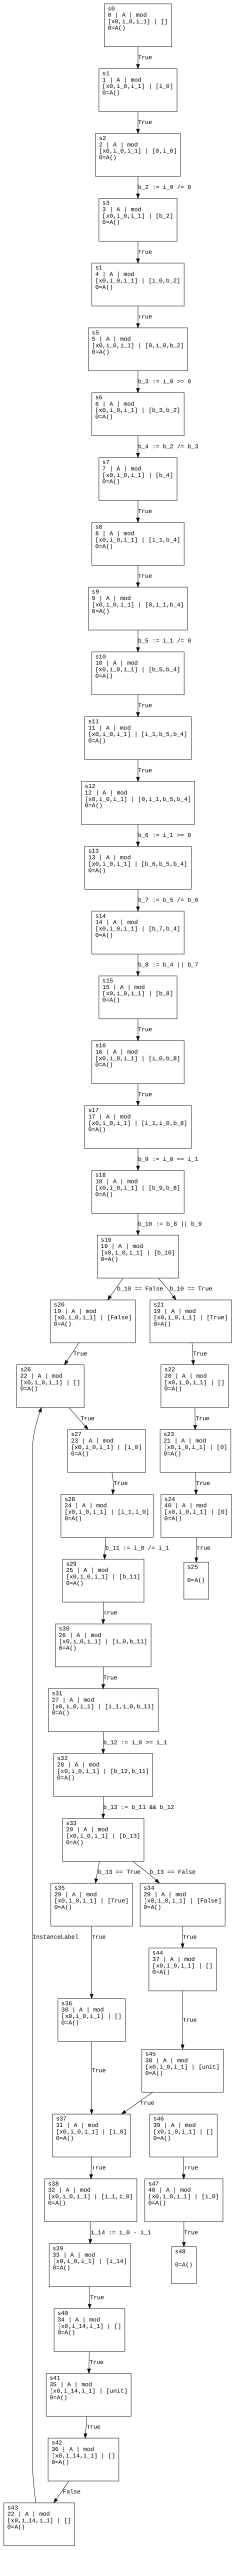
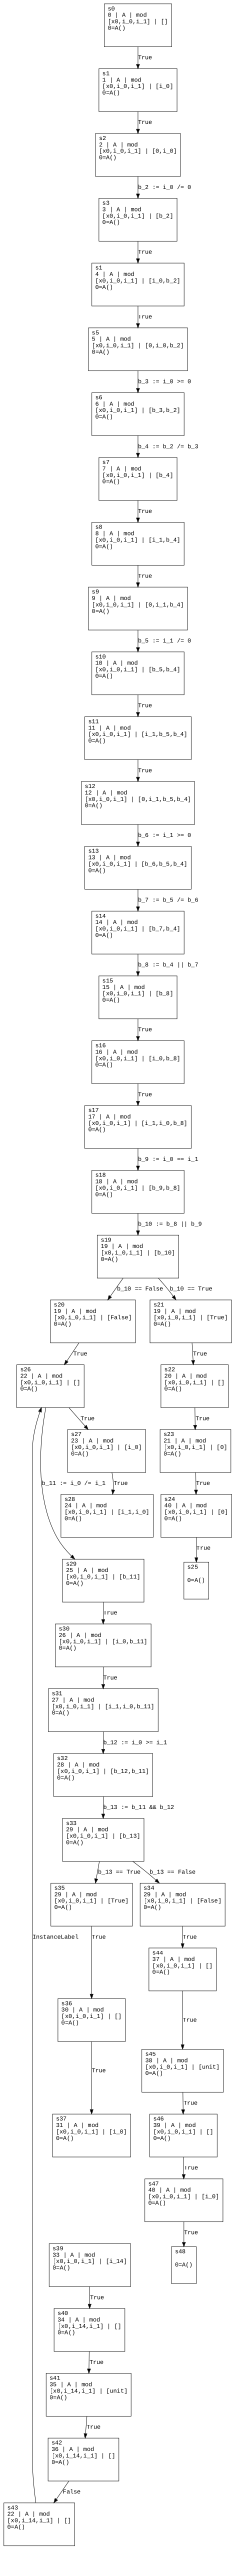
  strict digraph {
    fontname="Liberation Mono"
    node [fontname="Liberation Mono" shape=box]
    edge [fontname="Liberation Mono"]
    n1 [label="s0\l0 | A | mod\l[x0,i_0,i_1] | []\l0=A()\l\l\l"]
    n2 [label="s1\l1 | A | mod\l[x0,i_0,i_1] | [i_0]\l0=A()\l\l\l"]
    n3 [label="s2\l2 | A | mod\l[x0,i_0,i_1] | [0,i_0]\l0=A()\l\l\l"]
    n4 [label="s3\l3 | A | mod\l[x0,i_0,i_1] | [b_2]\l0=A()\l\l\l"]
    n5 [label="s1\l4 | A | mod\l[x0,i_0,i_1] | [i_0,b_2]\l0=A()\l\l\l"]
    n6 [label="s5\l5 | A | mod\l[x0,i_0,i_1] | [0,i_0,b_2]\l0=A()\l\l\l"]
    n7 [label="s6\l6 | A | mod\l[x0,i_0,i_1] | [b_3,b_2]\l0=A()\l\l\l"]
    n8 [label="s7\l7 | A | mod\l[x0,i_0,i_1] | [b_4]\l0=A()\l\l\l"]
    n9 [label="s8\l8 | A | mod\l[x0,i_0,i_1] | [i_1,b_4]\l0=A()\l\l\l"]
    n10 [label="s9\l9 | A | mod\l[x0,i_0,i_1] | [0,i_1,b_4]\l0=A()\l\l\l"]
    n11 [label="s10\l10 | A | mod\l[x0,i_0,i_1] | [b_5,b_4]\l0=A()\l\l\l"]
    n12 [label="s11\l11 | A | mod\l[x0,i_0,i_1] | [i_1,b_5,b_4]\l0=A()\l\l\l"]
    n13 [label="s12\l12 | A | mod\l[x0,i_0,i_1] | [0,i_1,b_5,b_4]\l0=A()\l\l\l"]
    n14 [label="s13\l13 | A | mod\l[x0,i_0,i_1] | [b_6,b_5,b_4]\l0=A()\l\l\l"]
    n15 [label="s14\l14 | A | mod\l[x0,i_0,i_1] | [b_7,b_4]\l0=A()\l\l\l"]
    n16 [label="s15\l15 | A | mod\l[x0,i_0,i_1] | [b_8]\l0=A()\l\l\l"]
    n17 [label="s16\l16 | A | mod\l[x0,i_0,i_1] | [i_0,b_8]\l0=A()\l\l\l"]
    n18 [label="s17\l17 | A | mod\l[x0,i_0,i_1] | [i_1,i_0,b_8]\l0=A()\l\l\l"]
    n19 [label="s18\l18 | A | mod\l[x0,i_0,i_1] | [b_9,b_8]\l0=A()\l\l\l"]
    n20 [label="s19\l19 | A | mod\l[x0,i_0,i_1] | [b_10]\l0=A()\l\l\l"]
    n21 [label="s20\l19 | A | mod\l[x0,i_0,i_1] | [False]\l0=A()\l\l\l"]
    n22 [label="s21\l19 | A | mod\l[x0,i_0,i_1] | [True]\l0=A()\l\l\l"]
    n23 [label="s26\l22 | A | mod\l[x0,i_0,i_1] | []\l0=A()\l\l\l"]
    n24 [label="s22\l20 | A | mod\l[x0,i_0,i_1] | []\l0=A()\l\l\l"]
    n25 [label="s27\l23 | A | mod\l[x0,i_0,i_1] | [i_0]\l0=A()\l\l\l"]
    n26 [label="s23\l21 | A | mod\l[x0,i_0,i_1] | [0]\l0=A()\l\l\l"]
    n27 [label="s24\l40 | A | mod\l[x0,i_0,i_1] | [0]\l0=A()\l\l\l"]
    n28 [label="s25\l\l0=A()\l\l\l"]
    n29 [label="s28\l24 | A | mod\l[x0,i_0,i_1] | [i_1,i_0]\l0=A()\l\l\l"]
    n30 [label="s29\l25 | A | mod\l[x0,i_0,i_1] | [b_11]\l0=A()\l\l\l"]
    n31 [label="s30\l26 | A | mod\l[x0,i_0,i_1] | [i_0,b_11]\l0=A()\l\l\l"]
    n32 [label="s31\l27 | A | mod\l[x0,i_0,i_1] | [i_1,i_0,b_11]\l0=A()\l\l\l"]
    n33 [label="s32\l28 | A | mod\l[x0,i_0,i_1] | [b_12,b_11]\l0=A()\l\l\l"]
    n34 [label="s33\l29 | A | mod\l[x0,i_0,i_1] | [b_13]\l0=A()\l\l\l"]
    n35 [label="s34\l29 | A | mod\l[x0,i_0,i_1] | [False]\l0=A()\l\l\l"]
    n36 [label="s35\l29 | A | mod\l[x0,i_0,i_1] | [True]\l0=A()\l\l\l"]
    n37 [label="s44\l37 | A | mod\l[x0,i_0,i_1] | []\l0=A()\l\l\l"]
    n38 [label="s36\l30 | A | mod\l[x0,i_0,i_1] | []\l0=A()\l\l\l"]
    n39 [label="s45\l38 | A | mod\l[x0,i_0,i_1] | [unit]\l0=A()\l\l\l"]
    n40 [label="s37\l31 | A | mod\l[x0,i_0,i_1] | [i_0]\l0=A()\l\l\l"]
-   n41 [label="s38\l32 | A | mod\l[x0,i_0,i_1] | [i_1,i_0]\l0=A()\l\l\l"]
    n42 [label="s39\l33 | A | mod\l[x0,i_0,i_1] | [i_14]\l0=A()\l\l\l"]
    n43 [label="s40\l34 | A | mod\l[x0,i_14,i_1] | []\l0=A()\l\l\l"]
    n44 [label="s41\l35 | A | mod\l[x0,i_14,i_1] | [unit]\l0=A()\l\l\l"]
    n45 [label="s42\l36 | A | mod\l[x0,i_14,i_1] | []\l0=A()\l\l\l"]
    n46 [label="s43\l22 | A | mod\l[x0,i_14,i_1] | []\l0=A()\l\l\l"]
    n47 [label="s46\l39 | A | mod\l[x0,i_0,i_1] | []\l0=A()\l\l\l"]
    n48 [label="s47\l40 | A | mod\l[x0,i_0,i_1] | [i_0]\l0=A()\l\l\l"]
    n49 [label="s48\l\l0=A()\l\l\l"]
    n1 -> n2 [label=True]
    n2 -> n3 [label=True]
    n3 -> n4 [label="b_2 := i_0 /= 0"]
    n4 -> n5 [label=True]
    n5 -> n6 [label=True]
    n6 -> n7 [label="b_3 := i_0 >= 0"]
    n7 -> n8 [label="b_4 := b_2 /= b_3"]
    n8 -> n9 [label=True]
    n9 -> n10 [label=True]
    n10 -> n11 [label="b_5 := i_1 /= 0"]
    n11 -> n12 [label=True]
    n12 -> n13 [label=True]
    n13 -> n14 [label="b_6 := i_1 >= 0"]
    n14 -> n15 [label="b_7 := b_5 /= b_6"]
    n15 -> n16 [label="b_8 := b_4 || b_7"]
    n16 -> n17 [label=True]
    n17 -> n18 [label=True]
    n18 -> n19 [label="b_9 := i_0 == i_1"]
    n19 -> n20 [label="b_10 := b_8 || b_9"]
    n20 -> n21 [label="b_10 == False"]
    n20 -> n22 [label="b_10 == True"]
    n21 -> n23 [label=True]
    n22 -> n24 [label=True]
    n23 -> n25 [label=True]
    n24 -> n26 [label=True]
    n25 -> n29 [label=True]
    n26 -> n27 [label=True]
    n27 -> n28 [label=True]
-   n29 -> n30 [label="b_11 := i_0 /= i_1"]
+   n23 -> n30 [label="b_11 := i_0 /= i_1"]
    n30 -> n31 [label=True]
    n31 -> n32 [label=True]
    n32 -> n33 [label="b_12 := i_0 >= i_1"]
    n33 -> n34 [label="b_13 := b_11 && b_12"]
    n34 -> n35 [label="b_13 == False"]
    n34 -> n36 [label="b_13 == True"]
    n35 -> n37 [label=True]
    n36 -> n38 [label=True]
    n37 -> n39 [label=True]
    n38 -> n40 [label=True]
-   n39 -> n40 [label=True]
-   n40 -> n41 [label=True]
-   n41 -> n42 [label="i_14 := i_0 - i_1"]
+   n39 -> n47 [label=True]
    n42 -> n43 [label=True]
    n43 -> n44 [label=True]
    n44 -> n45 [label=True]
    n45 -> n46 [label=False]
    n46 -> n23 [label=InstanceLabel]
    n47 -> n48 [label=True]
    n48 -> n49 [label=True]
  }
